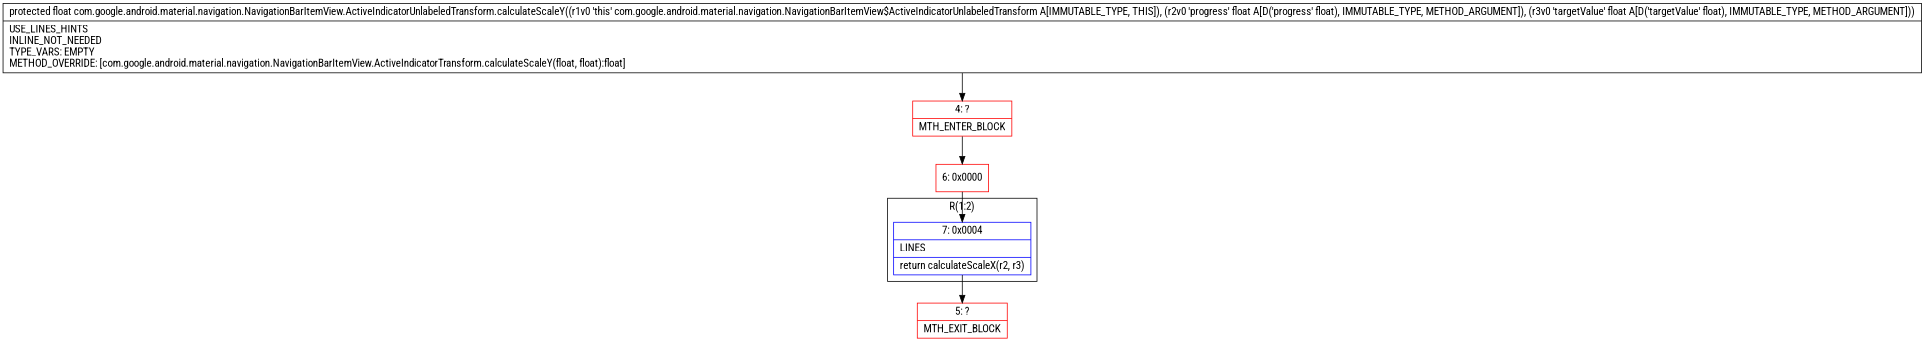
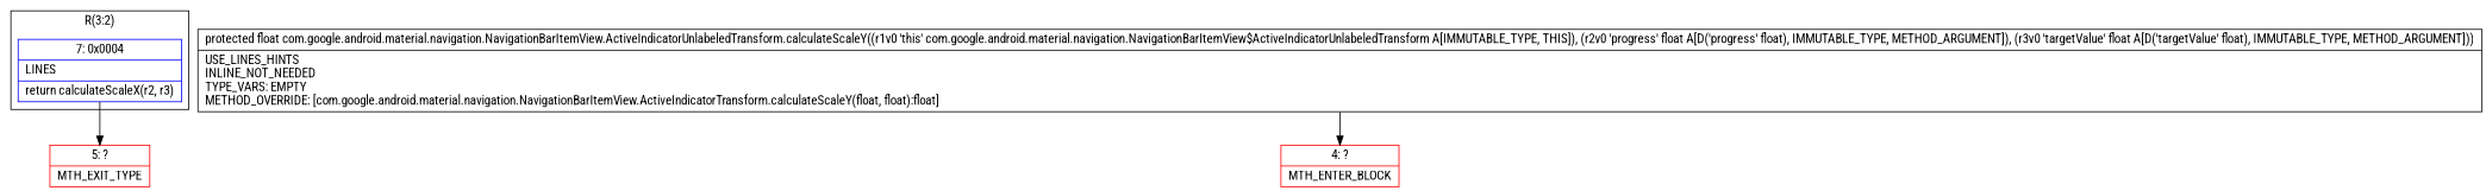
  digraph {
    fontname="Roboto Condensed"
    node [color=red fontname="Roboto Condensed" shape=record]
    edge [fontname="Roboto Condensed"]
    n1 [color=blue label="{7\:\ 0x0004|LINES\l|return calculateScaleX(r2, r3)\l}"]
-   n2 [label="{5\:\ ?|MTH_EXIT_BLOCK\l}"]
+   n2 [label="{5\:\ ?|MTH_EXIT_TYPE\l}"]
    n3 [label="{4\:\ ?|MTH_ENTER_BLOCK\l}"]
-   n4 [label="{6\:\ 0x0000}"]
    n5 [label="{protected float com.google.android.material.navigation.NavigationBarItemView.ActiveIndicatorUnlabeledTransform.calculateScaleY((r1v0 'this' com.google.android.material.navigation.NavigationBarItemView$ActiveIndicatorUnlabeledTransform A[IMMUTABLE_TYPE, THIS]), (r2v0 'progress' float A[D('progress' float), IMMUTABLE_TYPE, METHOD_ARGUMENT]), (r3v0 'targetValue' float A[D('targetValue' float), IMMUTABLE_TYPE, METHOD_ARGUMENT]))  | USE_LINES_HINTS\lINLINE_NOT_NEEDED\lTYPE_VARS: EMPTY\lMETHOD_OVERRIDE: [com.google.android.material.navigation.NavigationBarItemView.ActiveIndicatorTransform.calculateScaleY(float, float):float]\l}" color=""]
    subgraph cluster_1 {
-     label="R(1:2)"
+     label="R(3:2)"
      n1
    }
    n1 -> n2
-   n3 -> n4
-   n4 -> n1
    n5 -> n3
  }
